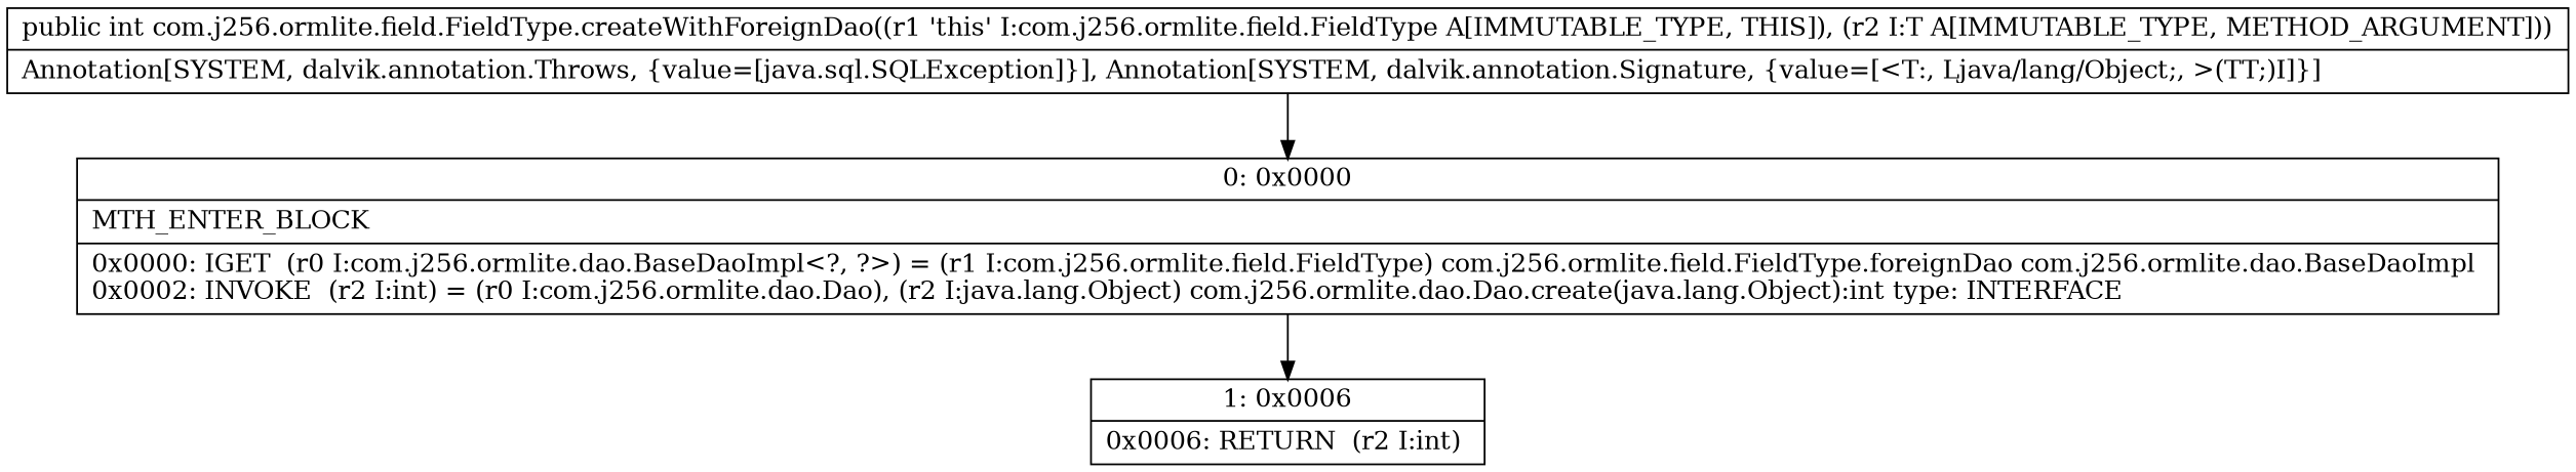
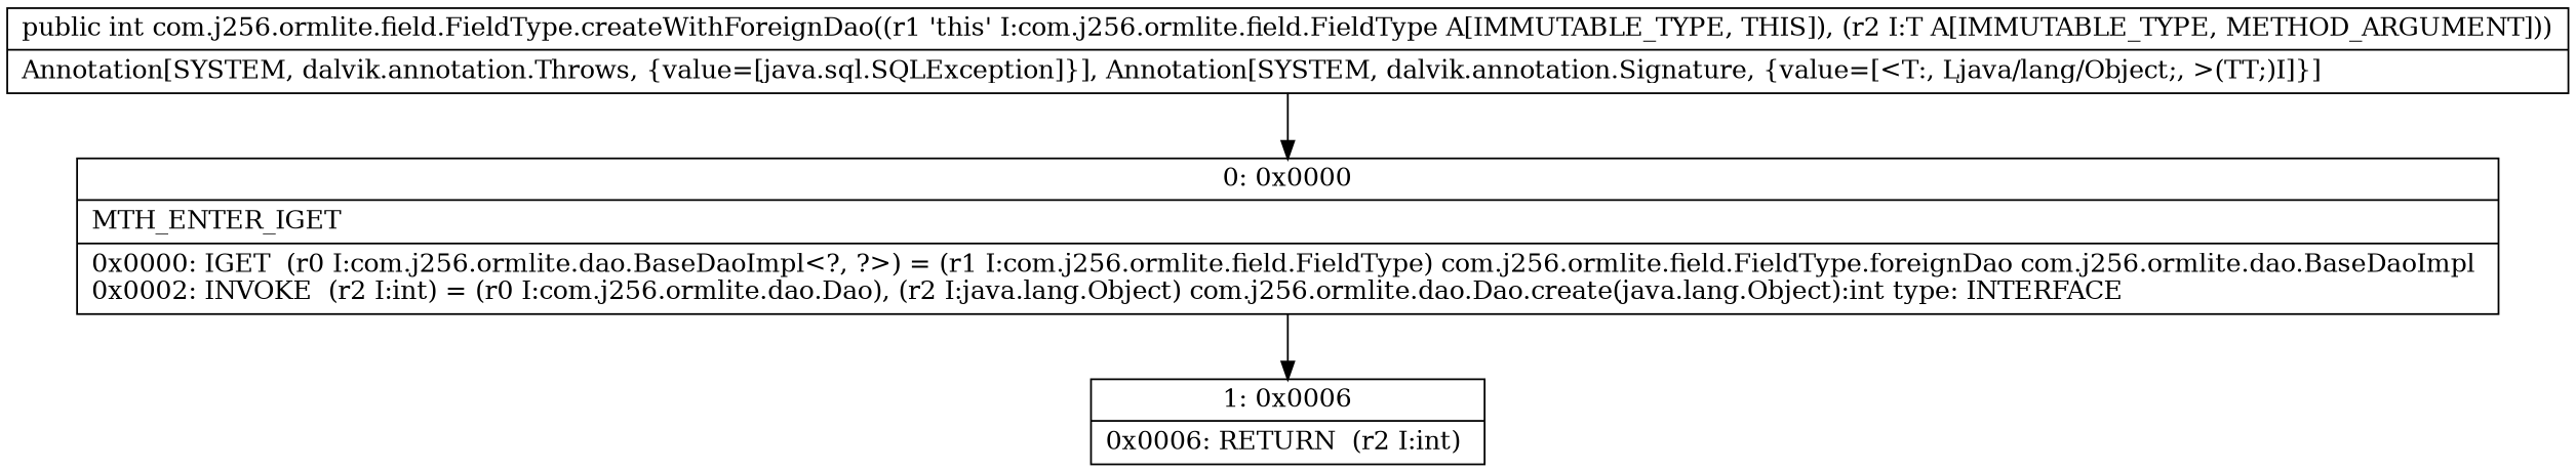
  digraph {
    node [shape=record]
-   n1 [label="{0\:\ 0x0000|MTH_ENTER_BLOCK\l|0x0000: IGET  (r0 I:com.j256.ormlite.dao.BaseDaoImpl\<?, ?\>) = (r1 I:com.j256.ormlite.field.FieldType) com.j256.ormlite.field.FieldType.foreignDao com.j256.ormlite.dao.BaseDaoImpl \l0x0002: INVOKE  (r2 I:int) = (r0 I:com.j256.ormlite.dao.Dao), (r2 I:java.lang.Object) com.j256.ormlite.dao.Dao.create(java.lang.Object):int type: INTERFACE \l}"]
+   n1 [label="{0\:\ 0x0000|MTH_ENTER_IGET\l|0x0000: IGET  (r0 I:com.j256.ormlite.dao.BaseDaoImpl\<?, ?\>) = (r1 I:com.j256.ormlite.field.FieldType) com.j256.ormlite.field.FieldType.foreignDao com.j256.ormlite.dao.BaseDaoImpl \l0x0002: INVOKE  (r2 I:int) = (r0 I:com.j256.ormlite.dao.Dao), (r2 I:java.lang.Object) com.j256.ormlite.dao.Dao.create(java.lang.Object):int type: INTERFACE \l}"]
    n2 [label="{1\:\ 0x0006|0x0006: RETURN  (r2 I:int) \l}"]
    n3 [label="{public int com.j256.ormlite.field.FieldType.createWithForeignDao((r1 'this' I:com.j256.ormlite.field.FieldType A[IMMUTABLE_TYPE, THIS]), (r2 I:T A[IMMUTABLE_TYPE, METHOD_ARGUMENT]))  | Annotation[SYSTEM, dalvik.annotation.Throws, \{value=[java.sql.SQLException]\}], Annotation[SYSTEM, dalvik.annotation.Signature, \{value=[\<T:, Ljava\/lang\/Object;, \>(TT;)I]\}]\l}"]
    n1 -> n2
    n3 -> n1
  }
